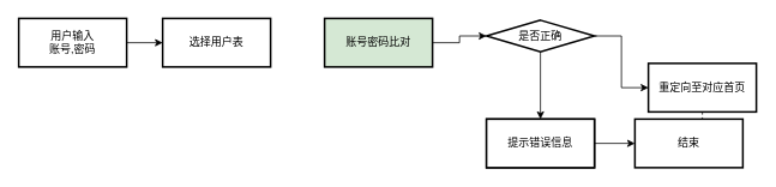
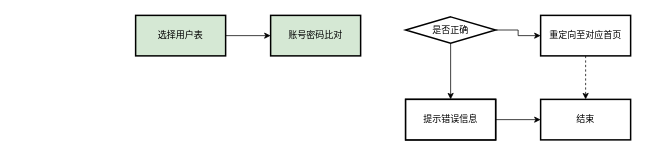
  <mxCell id="0" />
  <mxCell id="1" parent="0" />
  <mxCell id="2" style="edgeStyle=orthogonalEdgeStyle;rounded=0;orthogonalLoop=1;jettySize=auto;html=1;entryX=0.5;entryY=0;entryDx=0;entryDy=0;dashed=1;" edge="1" parent="1" source="3" target="6"><mxGeometry relative="1" as="geometry" /></mxCell>
- <mxCell id="3" value="重定向至对应首页" style="whiteSpace=wrap;strokeWidth=2;" vertex="1" parent="1"><mxGeometry x="720" y="70" width="120" height="54" as="geometry" /></mxCell>
+ <mxCell id="3" value="重定向至对应首页" style="whiteSpace=wrap;strokeWidth=2;" vertex="1" parent="1"><mxGeometry x="720" y="20" width="120" height="54" as="geometry" /></mxCell>
  <mxCell id="4" style="edgeStyle=orthogonalEdgeStyle;rounded=0;orthogonalLoop=1;jettySize=auto;html=1;entryX=0;entryY=0.5;entryDx=0;entryDy=0;" edge="1" parent="1" source="5" target="6"><mxGeometry relative="1" as="geometry" /></mxCell>
  <mxCell id="5" value="提示错误信息" style="whiteSpace=wrap;strokeWidth=2;" vertex="1" parent="1"><mxGeometry x="540" y="132" width="120" height="54" as="geometry" /></mxCell>
- <mxCell id="6" value="结束" style="whiteSpace=wrap;strokeWidth=2;" vertex="1" parent="1"><mxGeometry x="705" y="132" width="120" height="54" as="geometry" /></mxCell>
+ <mxCell id="6" value="结束" style="whiteSpace=wrap;strokeWidth=2;" vertex="1" parent="1"><mxGeometry x="720" y="132" width="120" height="54" as="geometry" /></mxCell>
  <mxCell id="7" style="edgeStyle=orthogonalEdgeStyle;rounded=0;orthogonalLoop=1;jettySize=auto;html=1;entryX=0.5;entryY=0;entryDx=0;entryDy=0;" edge="1" parent="1" source="9" target="5"><mxGeometry relative="1" as="geometry" /></mxCell>
  <mxCell id="8" style="edgeStyle=orthogonalEdgeStyle;rounded=0;orthogonalLoop=1;jettySize=auto;html=1;entryX=0;entryY=0.5;entryDx=0;entryDy=0;" edge="1" parent="1" source="9" target="3"><mxGeometry relative="1" as="geometry" /></mxCell>
  <mxCell id="9" value="是否正确" style="rhombus;whiteSpace=wrap;html=1;strokeWidth=2;" vertex="1" parent="1"><mxGeometry x="540" y="22" width="120" height="35" as="geometry" /></mxCell>
- <mxCell id="10" style="edgeStyle=orthogonalEdgeStyle;rounded=0;orthogonalLoop=1;jettySize=auto;html=1;entryX=0;entryY=0.5;entryDx=0;entryDy=0;" edge="1" parent="1" source="11" target="9"><mxGeometry relative="1" as="geometry" /></mxCell>
  <mxCell id="11" value="账号密码比对" style="whiteSpace=wrap;strokeWidth=2;fillColor=#d5e8d4;" vertex="1" parent="1"><mxGeometry x="360" y="20" width="120" height="54" as="geometry" /></mxCell>
  <mxCell id="12" value="提示错误信息" style="whiteSpace=wrap;strokeWidth=2;" vertex="1" parent="1"><mxGeometry x="540" y="132" width="120" height="54" as="geometry" /></mxCell>
- <mxCell id="14" value="选择用户表" style="whiteSpace=wrap;strokeWidth=2;" vertex="1" parent="1"><mxGeometry x="180" y="20" width="120" height="54" as="geometry" /></mxCell>
- <mxCell id="15" style="edgeStyle=orthogonalEdgeStyle;rounded=0;orthogonalLoop=1;jettySize=auto;html=1;entryX=0;entryY=0.5;entryDx=0;entryDy=0;" edge="1" parent="1" source="16" target="14"><mxGeometry relative="1" as="geometry" /></mxCell>
- <mxCell id="16" value="用户输入&#10;账号,密码" style="whiteSpace=wrap;strokeWidth=2;" vertex="1" parent="1"><mxGeometry x="20" y="20" width="120" height="54" as="geometry" /></mxCell>
+ <mxCell id="13" style="edgeStyle=orthogonalEdgeStyle;rounded=0;orthogonalLoop=1;jettySize=auto;html=1;entryX=0;entryY=0.5;entryDx=0;entryDy=0;" edge="1" parent="1" source="14" target="11"><mxGeometry relative="1" as="geometry" /></mxCell>
+ <mxCell id="14" value="选择用户表" style="whiteSpace=wrap;strokeWidth=2;fillColor=#d5e8d4;" vertex="1" parent="1"><mxGeometry x="180" y="20" width="120" height="54" as="geometry" /></mxCell>
